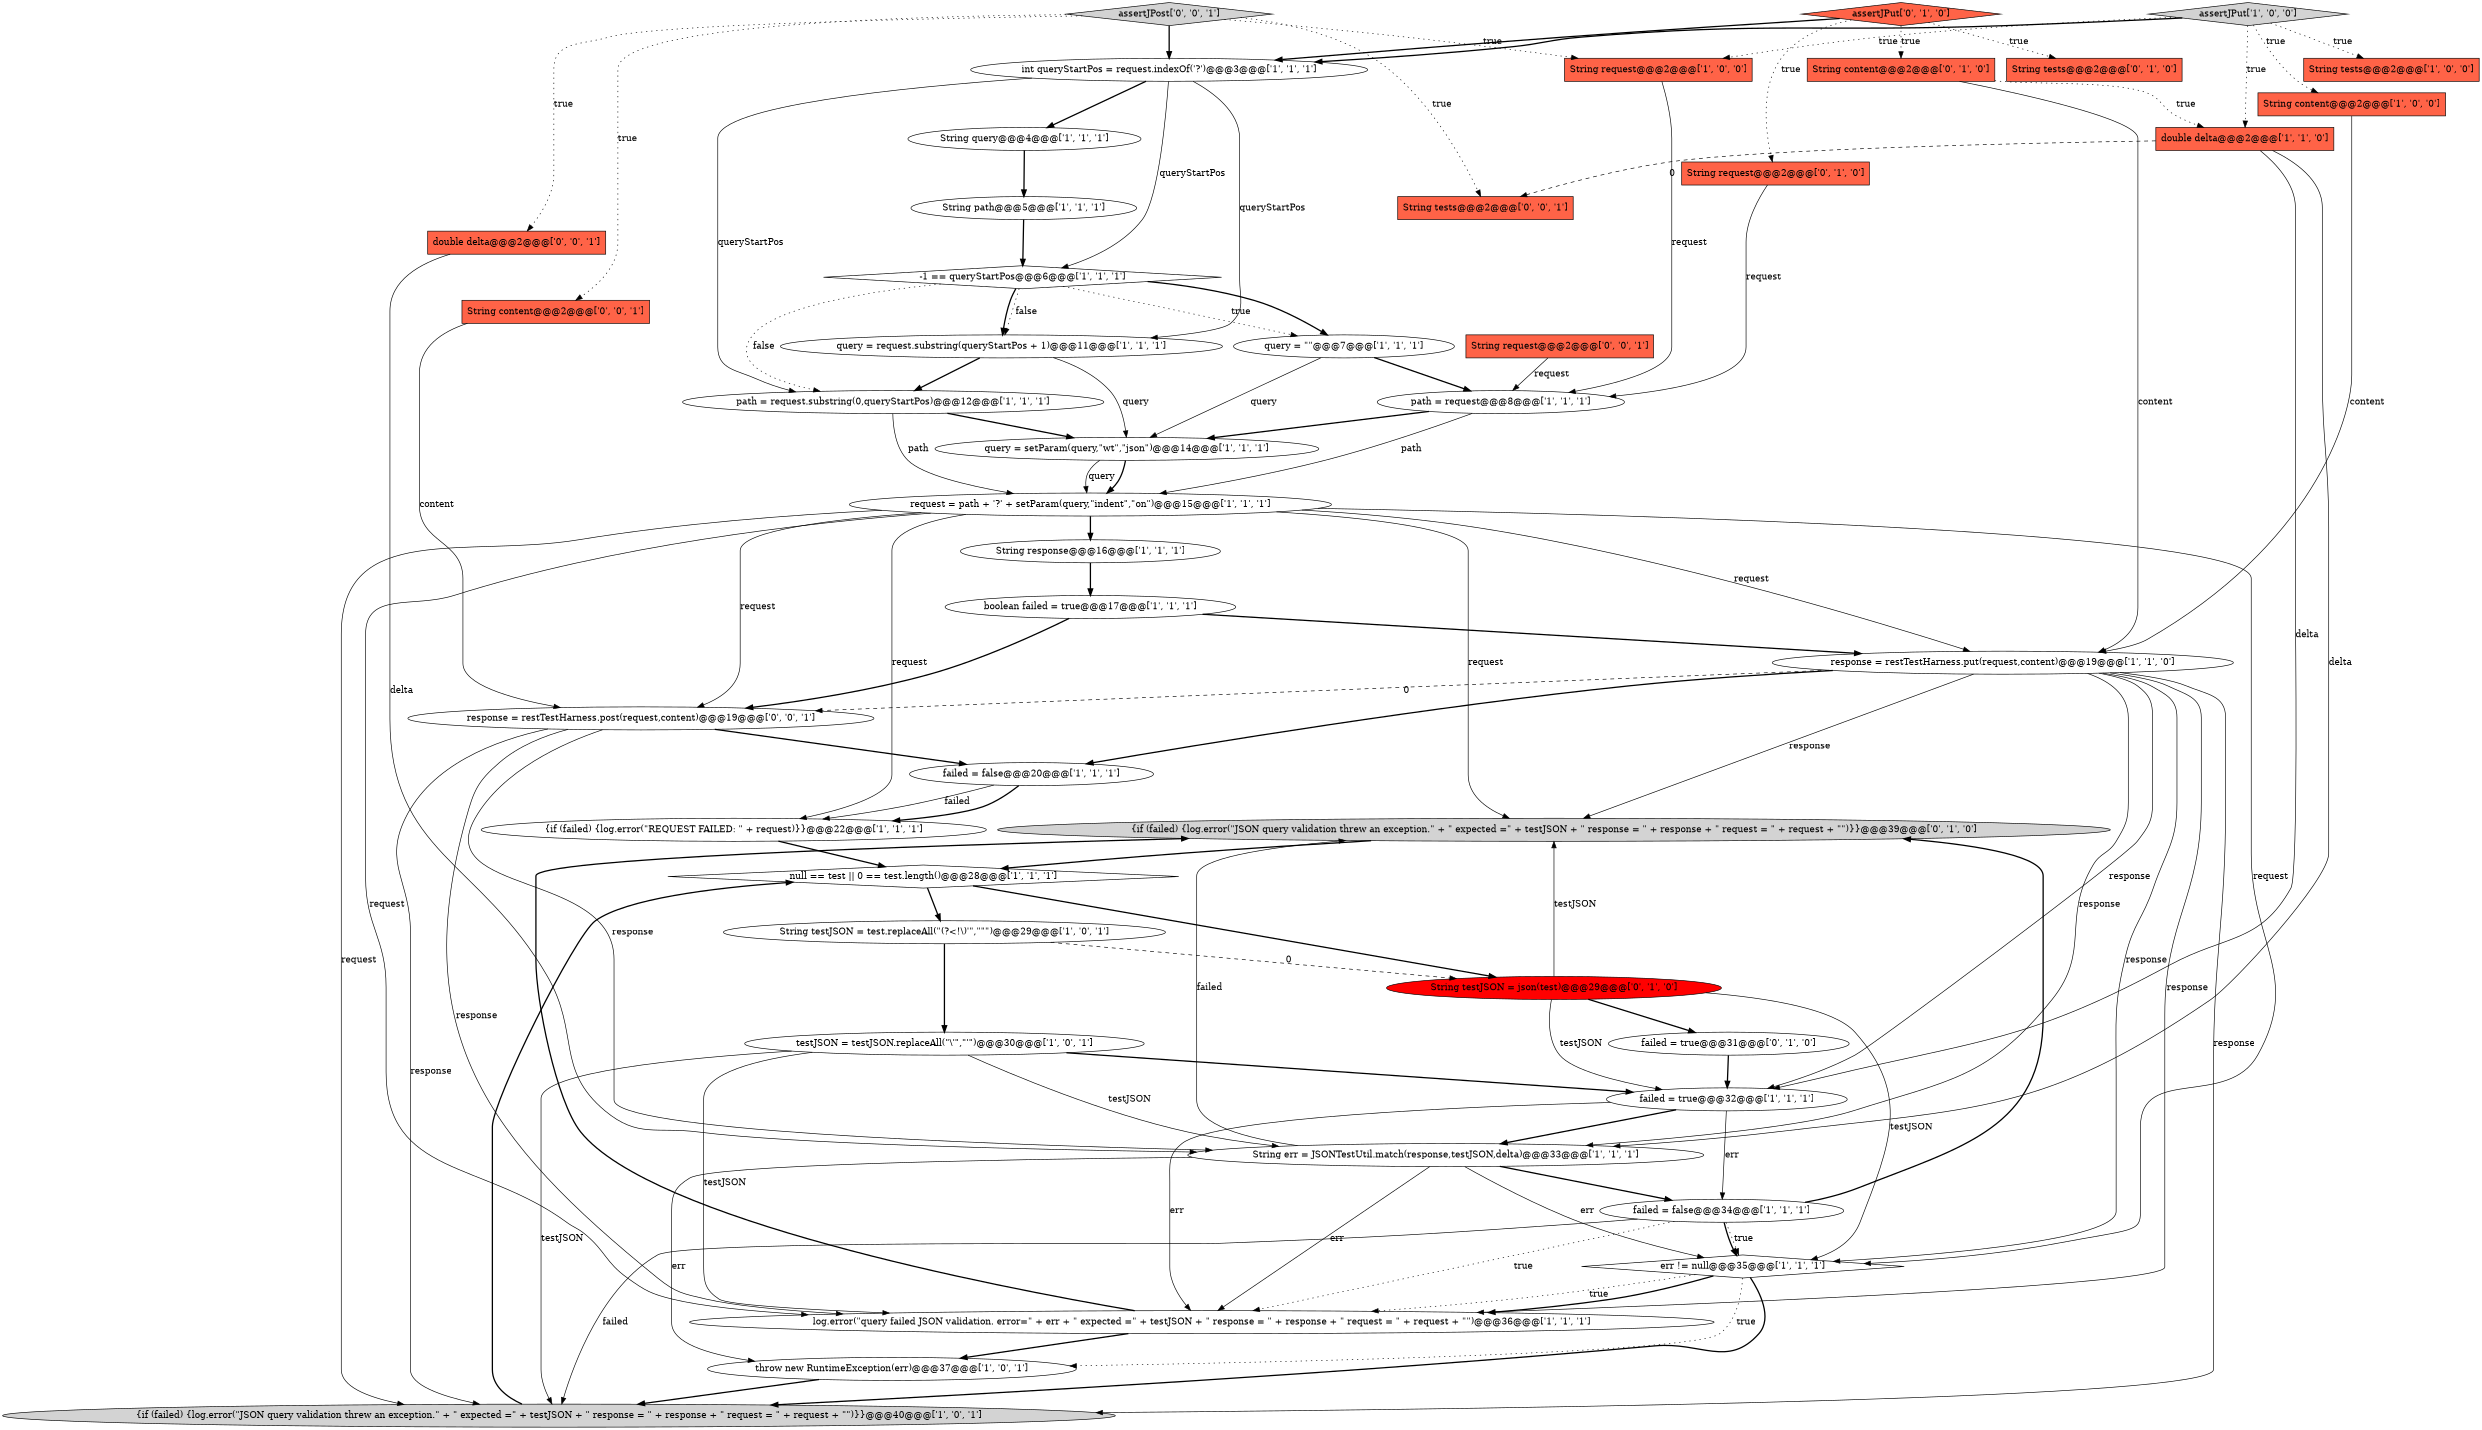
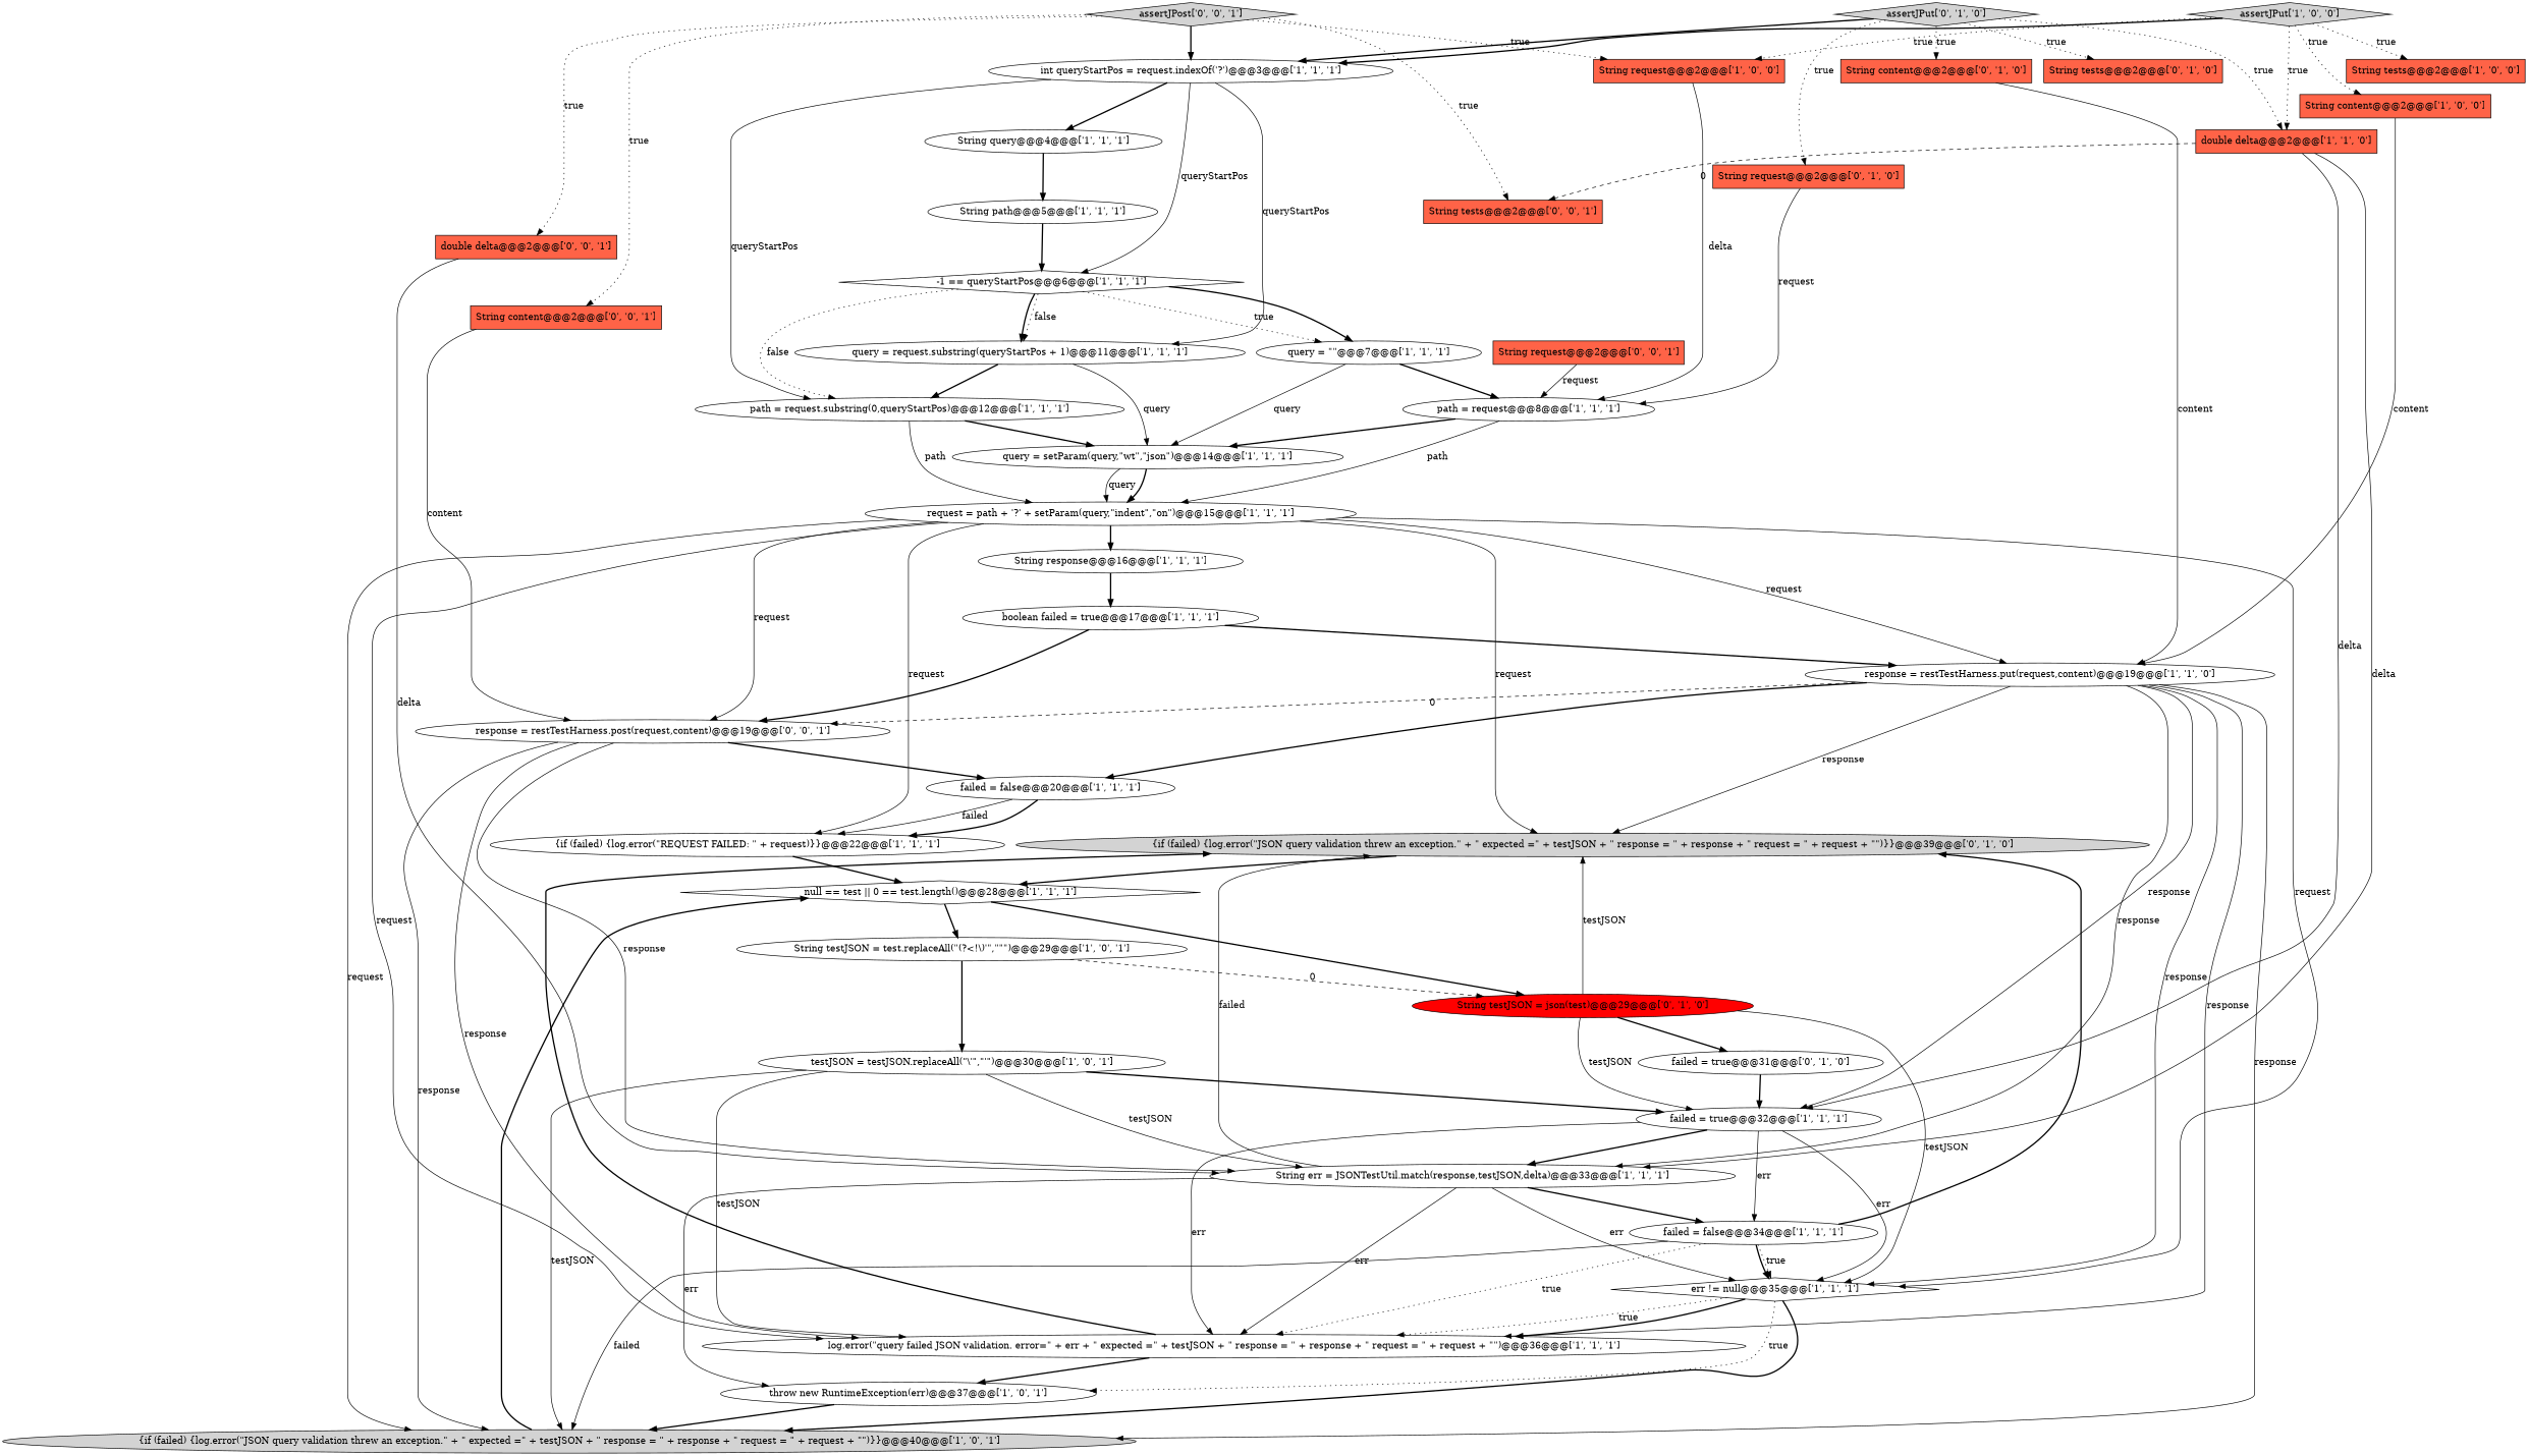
  digraph {
    node [fillcolor=white shape=ellipse style=filled]
    edge [style=solid]
    n1 [label="request = path + '?' + setParam(query,\"indent\",\"on\")@@@15@@@['1', '1', '1']"]
    n2 [fillcolor=lightgray label="{if (failed) {log.error(\"JSON query validation threw an exception.\" + \" expected =\" + testJSON + \" response = \" + response + \" request = \" + request + \"\")}}@@@39@@@['0', '1', '0']"]
    n3 [label="String response@@@16@@@['1', '1', '1']"]
    n4 [label="response = restTestHarness.put(request,content)@@@19@@@['1', '1', '0']"]
    n5 [label="log.error(\"query failed JSON validation. error=\" + err + \" expected =\" + testJSON + \" response = \" + response + \" request = \" + request + \"\")@@@36@@@['1', '1', '1']"]
    n6 [label="{if (failed) {log.error(\"REQUEST FAILED: \" + request)}}@@@22@@@['1', '1', '1']"]
    n7 [label="err != null@@@35@@@['1', '1', '1']" shape=diamond]
    n8 [label="response = restTestHarness.post(request,content)@@@19@@@['0', '0', '1']"]
    n9 [fillcolor=lightgray label="{if (failed) {log.error(\"JSON query validation threw an exception.\" + \" expected =\" + testJSON + \" response = \" + response + \" request = \" + request + \"\")}}@@@40@@@['1', '0', '1']"]
    n10 [label="null == test || 0 == test.length()@@@28@@@['1', '1', '1']" shape=diamond]
    n11 [label="boolean failed = true@@@17@@@['1', '1', '1']"]
    n12 [label="failed = true@@@32@@@['1', '1', '1']"]
    n13 [label="String err = JSONTestUtil.match(response,testJSON,delta)@@@33@@@['1', '1', '1']"]
    n14 [label="failed = false@@@20@@@['1', '1', '1']"]
    n15 [label="throw new RuntimeException(err)@@@37@@@['1', '0', '1']"]
    n16 [fillcolor=red label="String testJSON = json(test)@@@29@@@['0', '1', '0']"]
    n17 [label="String testJSON = test.replaceAll(\"(?<!\\)'\",\"\"\")@@@29@@@['1', '0', '1']"]
    n18 [fillcolor=lightgray label="assertJPost['0', '0', '1']" shape=diamond]
    n19 [label="int queryStartPos = request.indexOf('?')@@@3@@@['1', '1', '1']"]
    n20 [fillcolor=tomato label="double delta@@@2@@@['0', '0', '1']" shape=box]
    n21 [fillcolor=tomato label="String tests@@@2@@@['0', '0', '1']" shape=box]
    n22 [fillcolor=tomato label="String content@@@2@@@['0', '0', '1']" shape=box]
    n23 [fillcolor=tomato label="String request@@@2@@@['1', '0', '0']" shape=box]
    n24 [label="query = request.substring(queryStartPos + 1)@@@11@@@['1', '1', '1']"]
    n25 [label="String query@@@4@@@['1', '1', '1']"]
    n26 [label="path = request.substring(0,queryStartPos)@@@12@@@['1', '1', '1']"]
    n27 [label="-1 == queryStartPos@@@6@@@['1', '1', '1']" shape=diamond]
    n28 [fillcolor=tomato label="String request@@@2@@@['0', '0', '1']" shape=box]
    n29 [label="path = request@@@8@@@['1', '1', '1']"]
    n30 [label="testJSON = testJSON.replaceAll(\"\\'\",\"'\")@@@30@@@['1', '0', '1']"]
    n31 [label="failed = false@@@34@@@['1', '1', '1']"]
    n32 [label="query = \"\"@@@7@@@['1', '1', '1']"]
    n33 [label="query = setParam(query,\"wt\",\"json\")@@@14@@@['1', '1', '1']"]
    n34 [label="String path@@@5@@@['1', '1', '1']"]
    n35 [fillcolor=tomato label="String request@@@2@@@['0', '1', '0']" shape=box]
    n36 [fillcolor=tomato label="String tests@@@2@@@['0', '1', '0']" shape=box]
    n37 [fillcolor=tomato label="String tests@@@2@@@['1', '0', '0']" shape=box]
-   n38 [fillcolor=tomato label="assertJPut['0', '1', '0']" shape=diamond]
+   n38 [fillcolor=lightgray label="assertJPut['0', '1', '0']" shape=diamond]
    n39 [fillcolor=tomato label="String content@@@2@@@['0', '1', '0']" shape=box]
    n40 [fillcolor=tomato label="double delta@@@2@@@['1', '1', '0']" shape=box]
    n41 [label="failed = true@@@31@@@['0', '1', '0']"]
    n42 [fillcolor=tomato label="String content@@@2@@@['1', '0', '0']" shape=box]
    n43 [fillcolor=lightgray label="assertJPut['1', '0', '0']" shape=diamond]
    n1 -> n2 [label=request]
    n1 -> n3 [style=bold]
    n1 -> n4 [label=request]
    n1 -> n5 [label=request]
    n1 -> n6 [label=request]
    n1 -> n7 [label=request]
    n1 -> n8 [label=request]
    n1 -> n9 [label=request]
    n2 -> n10 [style=bold]
    n3 -> n11 [style=bold]
    n4 -> n2 [label=response]
    n4 -> n5 [label=response]
    n4 -> n7 [label=response]
    n4 -> n8 [label=0 style=dashed]
    n4 -> n9 [label=response]
    n4 -> n12 [label=response]
    n4 -> n13 [label=response]
    n4 -> n14 [style=bold]
    n5 -> n2 [style=bold]
    n5 -> n15 [style=bold]
    n6 -> n10 [style=bold]
    n7 -> n5 [label=true style=dotted]
    n7 -> n5 [style=bold]
    n7 -> n9 [style=bold]
    n7 -> n15 [label=true style=dotted]
    n8 -> n5 [label=response]
    n8 -> n9 [label=response]
    n8 -> n13 [label=response]
    n8 -> n14 [style=bold]
    n9 -> n10 [style=bold]
    n10 -> n16 [style=bold]
    n10 -> n17 [style=bold]
    n11 -> n4 [style=bold]
    n11 -> n8 [style=bold]
    n12 -> n5 [label=err]
+   n12 -> n7 [label=err]
    n12 -> n13 [style=bold]
    n12 -> n31 [label=err]
    n13 -> n2 [label=failed]
    n13 -> n5 [label=err]
    n13 -> n7 [label=err]
    n13 -> n15 [label=err]
    n13 -> n31 [style=bold]
    n14 -> n6 [style=bold]
    n14 -> n6 [label=failed]
    n15 -> n9 [style=bold]
    n16 -> n2 [label=testJSON]
    n16 -> n7 [label=testJSON]
    n16 -> n12 [label=testJSON]
    n16 -> n41 [style=bold]
    n17 -> n16 [label=0 style=dashed]
    n17 -> n30 [style=bold]
    n18 -> n19 [style=bold]
    n18 -> n20 [label=true style=dotted]
    n18 -> n21 [label=true style=dotted]
    n18 -> n22 [label=true style=dotted]
    n18 -> n23 [label=true style=dotted]
    n19 -> n24 [label=queryStartPos]
    n19 -> n25 [style=bold]
    n19 -> n26 [label=queryStartPos]
    n19 -> n27 [label=queryStartPos]
    n20 -> n13 [label=delta]
    n22 -> n8 [label=content]
-   n23 -> n29 [label=request]
+   n23 -> n29 [label=delta]
    n24 -> n26 [style=bold]
    n24 -> n33 [label=query]
    n25 -> n34 [style=bold]
    n26 -> n1 [label=path]
    n26 -> n33 [style=bold]
    n27 -> n24 [style=bold]
    n27 -> n24 [label=false style=dotted]
    n27 -> n26 [label=false style=dotted]
    n27 -> n32 [label=true style=dotted]
    n27 -> n32 [style=bold]
    n28 -> n29 [label=request]
    n29 -> n1 [label=path]
    n29 -> n33 [style=bold]
    n30 -> n5 [label=testJSON]
    n30 -> n9 [label=testJSON]
    n30 -> n12 [style=bold]
    n30 -> n13 [label=testJSON]
    n31 -> n2 [style=bold]
    n31 -> n5 [label=true style=dotted]
    n31 -> n7 [style=bold]
    n31 -> n7 [label=true style=dotted]
    n31 -> n9 [label=failed]
    n32 -> n29 [style=bold]
    n32 -> n33 [label=query]
    n33 -> n1 [style=bold]
    n33 -> n1 [label=query]
    n34 -> n27 [style=bold]
    n35 -> n29 [label=request]
    n38 -> n19 [style=bold]
    n38 -> n35 [label=true style=dotted]
    n38 -> n36 [label=true style=dotted]
    n38 -> n39 [label=true style=dotted]
-   n39 -> n40 [label=true style=dotted]
+   n38 -> n40 [label=true style=dotted]
    n39 -> n4 [label=content]
    n40 -> n12 [label=delta]
    n40 -> n13 [label=delta]
    n40 -> n21 [label=0 style=dashed]
    n41 -> n12 [style=bold]
    n42 -> n4 [label=content]
    n43 -> n19 [style=bold]
    n43 -> n23 [label=true style=dotted]
    n43 -> n37 [label=true style=dotted]
    n43 -> n40 [label=true style=dotted]
    n43 -> n42 [label=true style=dotted]
  }
